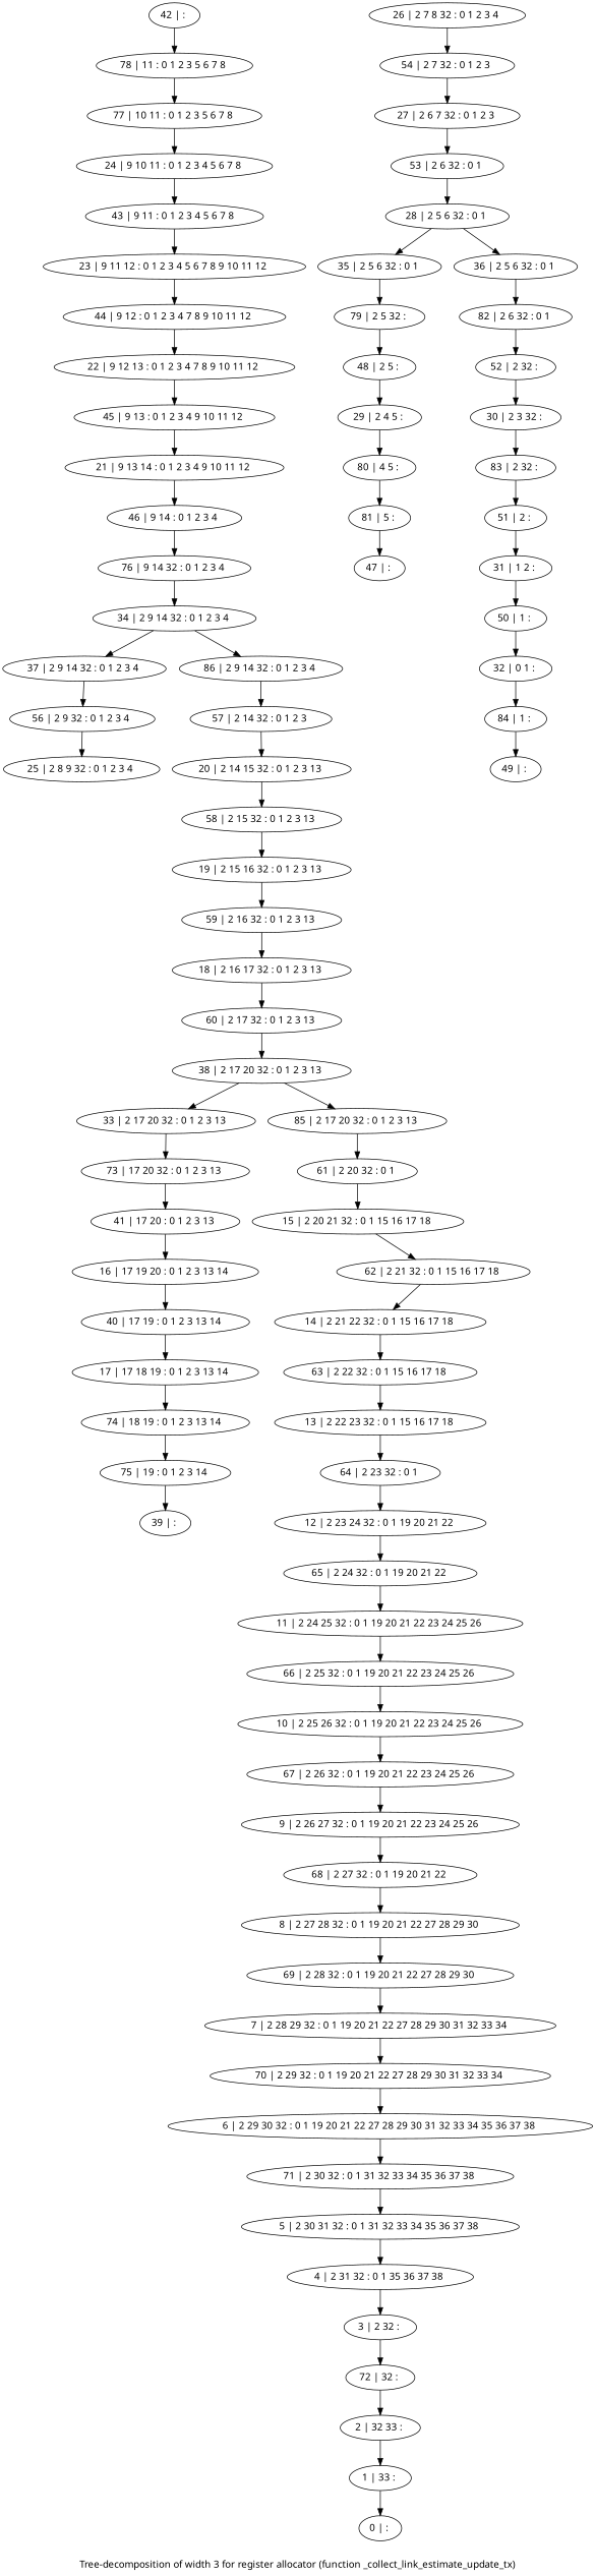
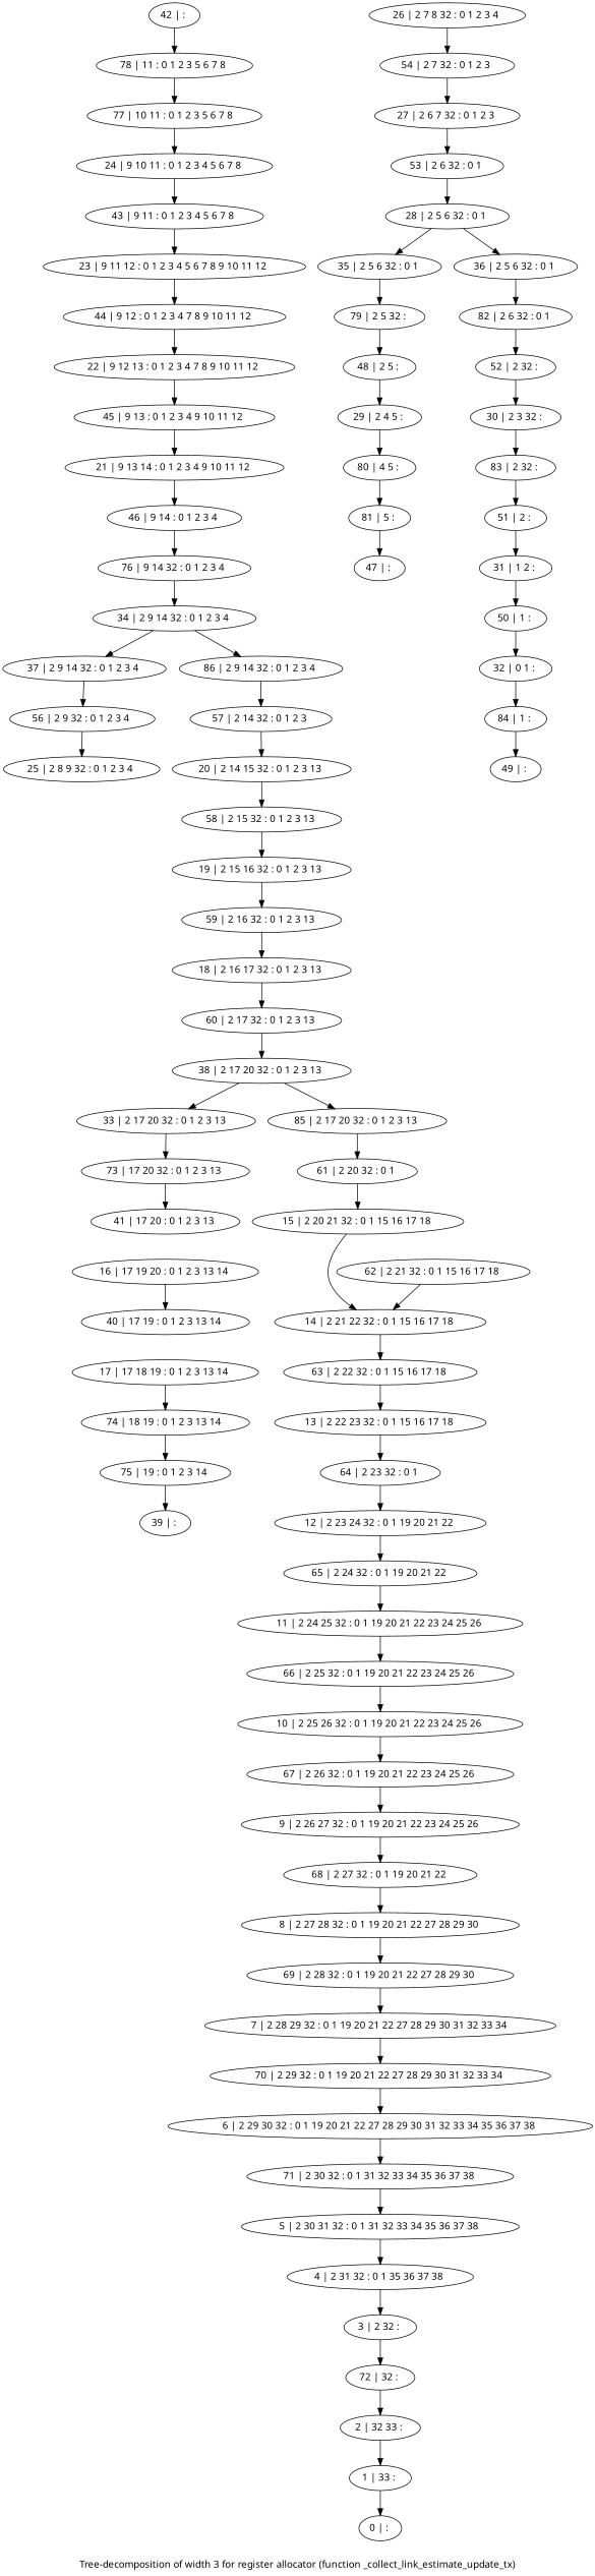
  digraph {
    fontname="Noto Sans"
    label="Tree-decomposition of width 3 for register allocator (function _collect_link_estimate_update_tx)"
    node [fontname="Noto Sans"]
    edge [fontname="Noto Sans"]
    n1 [label="0 | : "]
    n2 [label="1 | 33 : "]
    n3 [label="2 | 32 33 : "]
    n4 [label="3 | 2 32 : "]
    n5 [label="72 | 32 : "]
    n6 [label="4 | 2 31 32 : 0 1 35 36 37 38 "]
    n7 [label="5 | 2 30 31 32 : 0 1 31 32 33 34 35 36 37 38 "]
    n8 [label="6 | 2 29 30 32 : 0 1 19 20 21 22 27 28 29 30 31 32 33 34 35 36 37 38 "]
    n9 [label="71 | 2 30 32 : 0 1 31 32 33 34 35 36 37 38 "]
    n10 [label="7 | 2 28 29 32 : 0 1 19 20 21 22 27 28 29 30 31 32 33 34 "]
    n11 [label="70 | 2 29 32 : 0 1 19 20 21 22 27 28 29 30 31 32 33 34 "]
    n12 [label="8 | 2 27 28 32 : 0 1 19 20 21 22 27 28 29 30 "]
    n13 [label="69 | 2 28 32 : 0 1 19 20 21 22 27 28 29 30 "]
    n14 [label="9 | 2 26 27 32 : 0 1 19 20 21 22 23 24 25 26 "]
    n15 [label="68 | 2 27 32 : 0 1 19 20 21 22 "]
    n16 [label="10 | 2 25 26 32 : 0 1 19 20 21 22 23 24 25 26 "]
    n17 [label="67 | 2 26 32 : 0 1 19 20 21 22 23 24 25 26 "]
    n18 [label="11 | 2 24 25 32 : 0 1 19 20 21 22 23 24 25 26 "]
    n19 [label="66 | 2 25 32 : 0 1 19 20 21 22 23 24 25 26 "]
    n20 [label="12 | 2 23 24 32 : 0 1 19 20 21 22 "]
    n21 [label="65 | 2 24 32 : 0 1 19 20 21 22 "]
    n22 [label="13 | 2 22 23 32 : 0 1 15 16 17 18 "]
    n23 [label="64 | 2 23 32 : 0 1 "]
    n24 [label="14 | 2 21 22 32 : 0 1 15 16 17 18 "]
    n25 [label="63 | 2 22 32 : 0 1 15 16 17 18 "]
    n26 [label="15 | 2 20 21 32 : 0 1 15 16 17 18 "]
    n27 [label="62 | 2 21 32 : 0 1 15 16 17 18 "]
    n28 [label="16 | 17 19 20 : 0 1 2 3 13 14 "]
    n29 [label="40 | 17 19 : 0 1 2 3 13 14 "]
    n30 [label="17 | 17 18 19 : 0 1 2 3 13 14 "]
    n31 [label="74 | 18 19 : 0 1 2 3 13 14 "]
    n32 [label="75 | 19 : 0 1 2 3 14 "]
    n33 [label="18 | 2 16 17 32 : 0 1 2 3 13 "]
    n34 [label="60 | 2 17 32 : 0 1 2 3 13 "]
    n35 [label="38 | 2 17 20 32 : 0 1 2 3 13 "]
    n36 [label="19 | 2 15 16 32 : 0 1 2 3 13 "]
    n37 [label="59 | 2 16 32 : 0 1 2 3 13 "]
    n38 [label="20 | 2 14 15 32 : 0 1 2 3 13 "]
    n39 [label="58 | 2 15 32 : 0 1 2 3 13 "]
    n40 [label="21 | 9 13 14 : 0 1 2 3 4 9 10 11 12 "]
    n41 [label="46 | 9 14 : 0 1 2 3 4 "]
    n42 [label="76 | 9 14 32 : 0 1 2 3 4 "]
    n43 [label="22 | 9 12 13 : 0 1 2 3 4 7 8 9 10 11 12 "]
    n44 [label="45 | 9 13 : 0 1 2 3 4 9 10 11 12 "]
    n45 [label="23 | 9 11 12 : 0 1 2 3 4 5 6 7 8 9 10 11 12 "]
    n46 [label="44 | 9 12 : 0 1 2 3 4 7 8 9 10 11 12 "]
    n47 [label="24 | 9 10 11 : 0 1 2 3 4 5 6 7 8 "]
    n48 [label="43 | 9 11 : 0 1 2 3 4 5 6 7 8 "]
    n49 [label="25 | 2 8 9 32 : 0 1 2 3 4 "]
    n50 [label="26 | 2 7 8 32 : 0 1 2 3 4 "]
    n51 [label="54 | 2 7 32 : 0 1 2 3 "]
    n52 [label="27 | 2 6 7 32 : 0 1 2 3 "]
    n53 [label="53 | 2 6 32 : 0 1 "]
    n54 [label="28 | 2 5 6 32 : 0 1 "]
    n55 [label="35 | 2 5 6 32 : 0 1 "]
    n56 [label="36 | 2 5 6 32 : 0 1 "]
    n57 [label="79 | 2 5 32 : "]
    n58 [label="82 | 2 6 32 : 0 1 "]
    n59 [label="29 | 2 4 5 : "]
    n60 [label="80 | 4 5 : "]
    n61 [label="81 | 5 : "]
    n62 [label="30 | 2 3 32 : "]
    n63 [label="83 | 2 32 : "]
    n64 [label="51 | 2 : "]
    n65 [label="31 | 1 2 : "]
    n66 [label="50 | 1 : "]
    n67 [label="32 | 0 1 : "]
    n68 [label="84 | 1 : "]
    n69 [label="49 | : "]
    n70 [label="33 | 2 17 20 32 : 0 1 2 3 13 "]
    n71 [label="73 | 17 20 32 : 0 1 2 3 13 "]
    n72 [label="41 | 17 20 : 0 1 2 3 13 "]
    n73 [label="34 | 2 9 14 32 : 0 1 2 3 4 "]
    n74 [label="37 | 2 9 14 32 : 0 1 2 3 4 "]
    n75 [label="86 | 2 9 14 32 : 0 1 2 3 4 "]
    n76 [label="56 | 2 9 32 : 0 1 2 3 4 "]
    n77 [label="57 | 2 14 32 : 0 1 2 3 "]
    n78 [label="48 | 2 5 : "]
    n79 [label="52 | 2 32 : "]
    n80 [label="85 | 2 17 20 32 : 0 1 2 3 13 "]
    n81 [label="61 | 2 20 32 : 0 1 "]
    n82 [label="39 | : "]
    n83 [label="42 | : "]
    n84 [label="78 | 11 : 0 1 2 3 5 6 7 8 "]
    n85 [label="77 | 10 11 : 0 1 2 3 5 6 7 8 "]
    n86 [label="47 | : "]
    n2 -> n1
    n3 -> n2
    n4 -> n5
    n5 -> n3
    n6 -> n4
    n7 -> n6
    n8 -> n9
    n9 -> n7
    n10 -> n11
    n11 -> n8
    n12 -> n13
    n13 -> n10
    n14 -> n15
    n15 -> n12
    n16 -> n17
    n17 -> n14
    n18 -> n19
    n19 -> n16
    n20 -> n21
    n21 -> n18
    n22 -> n23
    n23 -> n20
    n24 -> n25
    n25 -> n22
-   n26 -> n27
+   n26 -> n24
    n27 -> n24
    n28 -> n29
-   n29 -> n30
    n30 -> n31
    n31 -> n32
    n32 -> n82
    n33 -> n34
    n34 -> n35
    n35 -> n70
    n35 -> n80
    n36 -> n37
    n37 -> n33
    n38 -> n39
    n39 -> n36
    n40 -> n41
    n41 -> n42
    n42 -> n73
    n43 -> n44
    n44 -> n40
    n45 -> n46
    n46 -> n43
    n47 -> n48
    n48 -> n45
    n50 -> n51
    n51 -> n52
    n52 -> n53
    n53 -> n54
    n54 -> n55
    n54 -> n56
    n55 -> n57
    n56 -> n58
    n57 -> n78
    n58 -> n79
    n59 -> n60
    n60 -> n61
    n61 -> n86
    n62 -> n63
    n63 -> n64
    n64 -> n65
    n65 -> n66
    n66 -> n67
    n67 -> n68
    n68 -> n69
    n70 -> n71
    n71 -> n72
-   n72 -> n28
    n73 -> n74
    n73 -> n75
    n74 -> n76
    n75 -> n77
    n76 -> n49
    n77 -> n38
    n78 -> n59
    n79 -> n62
    n80 -> n81
    n81 -> n26
    n83 -> n84
    n84 -> n85
    n85 -> n47
  }
